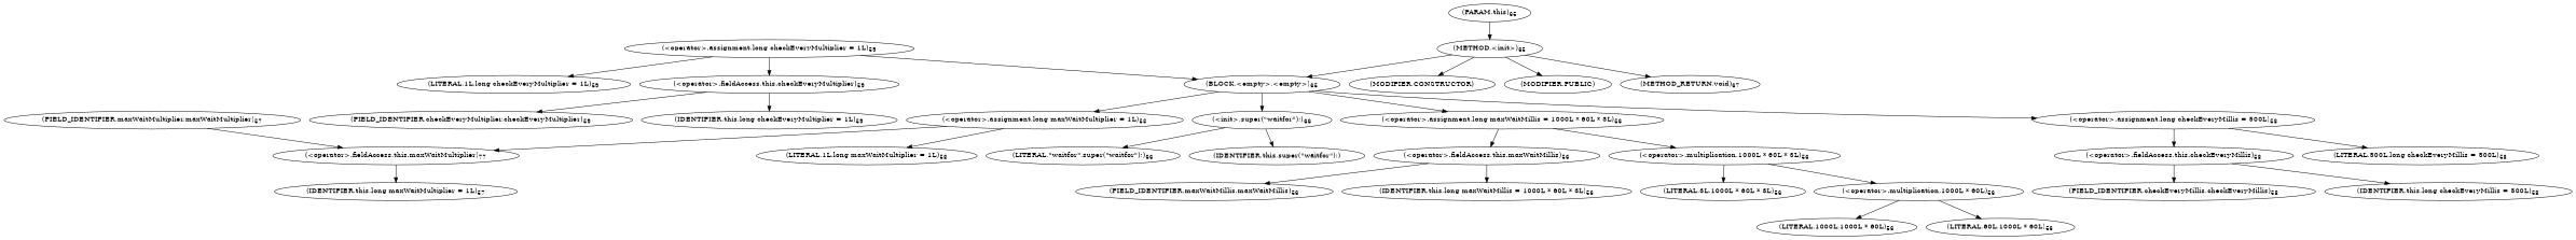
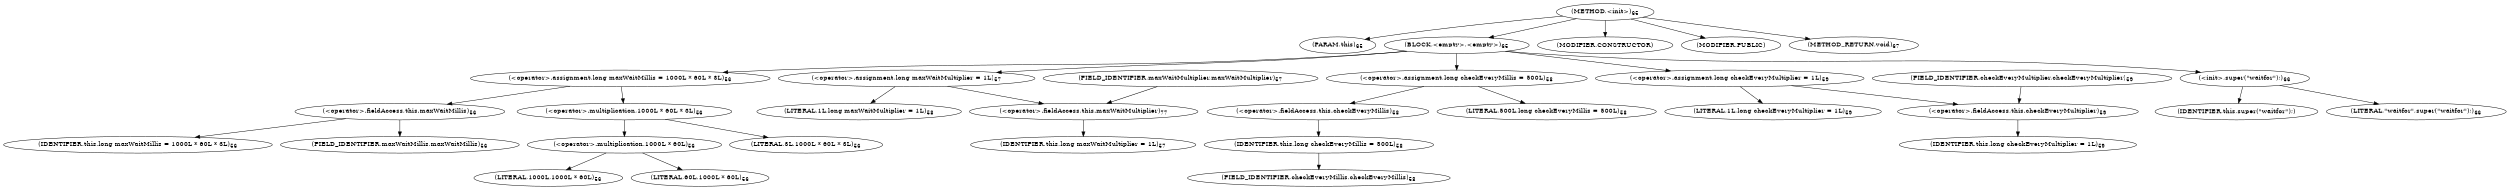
  digraph {
    n1 [label=<(METHOD,&lt;init&gt;)<SUB>65</SUB>>]
    n2 [label=<(PARAM,this)<SUB>65</SUB>>]
    n3 [label=<(BLOCK,&lt;empty&gt;,&lt;empty&gt;)<SUB>65</SUB>>]
    n4 [label=<(MODIFIER,CONSTRUCTOR)>]
    n5 [label=<(MODIFIER,PUBLIC)>]
    n6 [label=<(METHOD_RETURN,void)<SUB>67</SUB>>]
    n7 [label=<(&lt;operator&gt;.assignment,long maxWaitMillis = 1000L * 60L * 3L)<SUB>56</SUB>>]
-   n8 [label=<(&lt;operator&gt;.assignment,long maxWaitMultiplier = 1L)<SUB>53</SUB>>]
+   n8 [label=<(&lt;operator&gt;.assignment,long maxWaitMultiplier = 1L)<SUB>57</SUB>>]
    n9 [label=<(&lt;operator&gt;.assignment,long checkEveryMillis = 500L)<SUB>58</SUB>>]
    n10 [label=<(&lt;operator&gt;.assignment,long checkEveryMultiplier = 1L)<SUB>59</SUB>>]
    n11 [label=<(&lt;init&gt;,super(&quot;waitfor&quot;);)<SUB>66</SUB>>]
    n12 [label=<(&lt;operator&gt;.fieldAccess,this.maxWaitMillis)<SUB>56</SUB>>]
    n13 [label=<(&lt;operator&gt;.multiplication,1000L * 60L * 3L)<SUB>56</SUB>>]
    n14 [label=<(&lt;operator&gt;.fieldAccess,this.maxWaitMultiplier)<SUB>77</SUB>>]
    n15 [label=<(LITERAL,1L,long maxWaitMultiplier = 1L)<SUB>58</SUB>>]
    n16 [label=<(&lt;operator&gt;.fieldAccess,this.checkEveryMillis)<SUB>58</SUB>>]
    n17 [label=<(LITERAL,500L,long checkEveryMillis = 500L)<SUB>58</SUB>>]
    n18 [label=<(&lt;operator&gt;.fieldAccess,this.checkEveryMultiplier)<SUB>59</SUB>>]
    n19 [label=<(LITERAL,1L,long checkEveryMultiplier = 1L)<SUB>59</SUB>>]
    n20 [label=<(IDENTIFIER,this,super(&quot;waitfor&quot;);)>]
    n21 [label=<(LITERAL,&quot;waitfor&quot;,super(&quot;waitfor&quot;);)<SUB>66</SUB>>]
    n22 [label=<(IDENTIFIER,this,long maxWaitMillis = 1000L * 60L * 3L)<SUB>56</SUB>>]
    n23 [label=<(FIELD_IDENTIFIER,maxWaitMillis,maxWaitMillis)<SUB>56</SUB>>]
    n24 [label=<(&lt;operator&gt;.multiplication,1000L * 60L)<SUB>56</SUB>>]
    n25 [label=<(LITERAL,3L,1000L * 60L * 3L)<SUB>56</SUB>>]
    n26 [label=<(LITERAL,1000L,1000L * 60L)<SUB>56</SUB>>]
    n27 [label=<(LITERAL,60L,1000L * 60L)<SUB>56</SUB>>]
    n28 [label=<(IDENTIFIER,this,long maxWaitMultiplier = 1L)<SUB>57</SUB>>]
    n29 [label=<(FIELD_IDENTIFIER,maxWaitMultiplier,maxWaitMultiplier)<SUB>57</SUB>>]
    n30 [label=<(IDENTIFIER,this,long checkEveryMillis = 500L)<SUB>58</SUB>>]
    n31 [label=<(FIELD_IDENTIFIER,checkEveryMillis,checkEveryMillis)<SUB>58</SUB>>]
    n32 [label=<(IDENTIFIER,this,long checkEveryMultiplier = 1L)<SUB>59</SUB>>]
    n33 [label=<(FIELD_IDENTIFIER,checkEveryMultiplier,checkEveryMultiplier)<SUB>59</SUB>>]
-   n2 -> n1
+   n1 -> n2
    n1 -> n3
    n1 -> n4
    n1 -> n5
    n1 -> n6
    n3 -> n7
    n3 -> n8
    n3 -> n9
-   n10 -> n3
+   n3 -> n10
    n3 -> n11
    n7 -> n12
    n7 -> n13
    n8 -> n14
    n8 -> n15
    n9 -> n16
    n9 -> n17
    n10 -> n18
    n10 -> n19
    n11 -> n20
    n11 -> n21
    n12 -> n22
    n12 -> n23
    n13 -> n24
    n13 -> n25
    n14 -> n28
    n16 -> n30
-   n16 -> n31
+   n30 -> n31
    n18 -> n32
-   n18 -> n33
+   n33 -> n18
    n24 -> n26
    n24 -> n27
    n29 -> n14
  }
